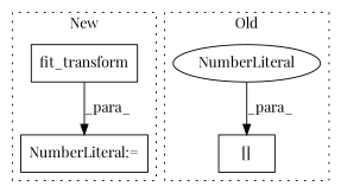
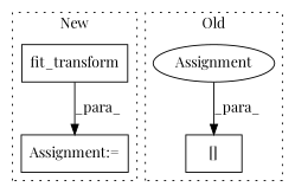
  digraph {
    fontname="Playfair Display"
    node [fontname="Playfair Display" l=1 shape=box]
    edge [fontname="Playfair Display"]
    n1 [a=32 l="14,1" label=fit_transform s="1426,1454"]
-   n2 [a=7 label="NumberLiteral:=" s=1418]
+   n2 [a=7 label="Assignment:=" s=1418]
    n3 [a=2 l="10,1" label="[]" s="794,805"]
-   n4 [a=34 label=NumberLiteral s=804 shape=ellipse]
+   n4 [a=34 label=Assignment s=804 shape=ellipse]
    subgraph cluster_1 {
      label=New
      style=dotted
      n1
      n2
    }
    subgraph cluster_2 {
      label=Old
      style=dotted
      n3
      n4
    }
    n1 -> n2 [label=_para_]
    n4 -> n3 [label=_para_]
  }
